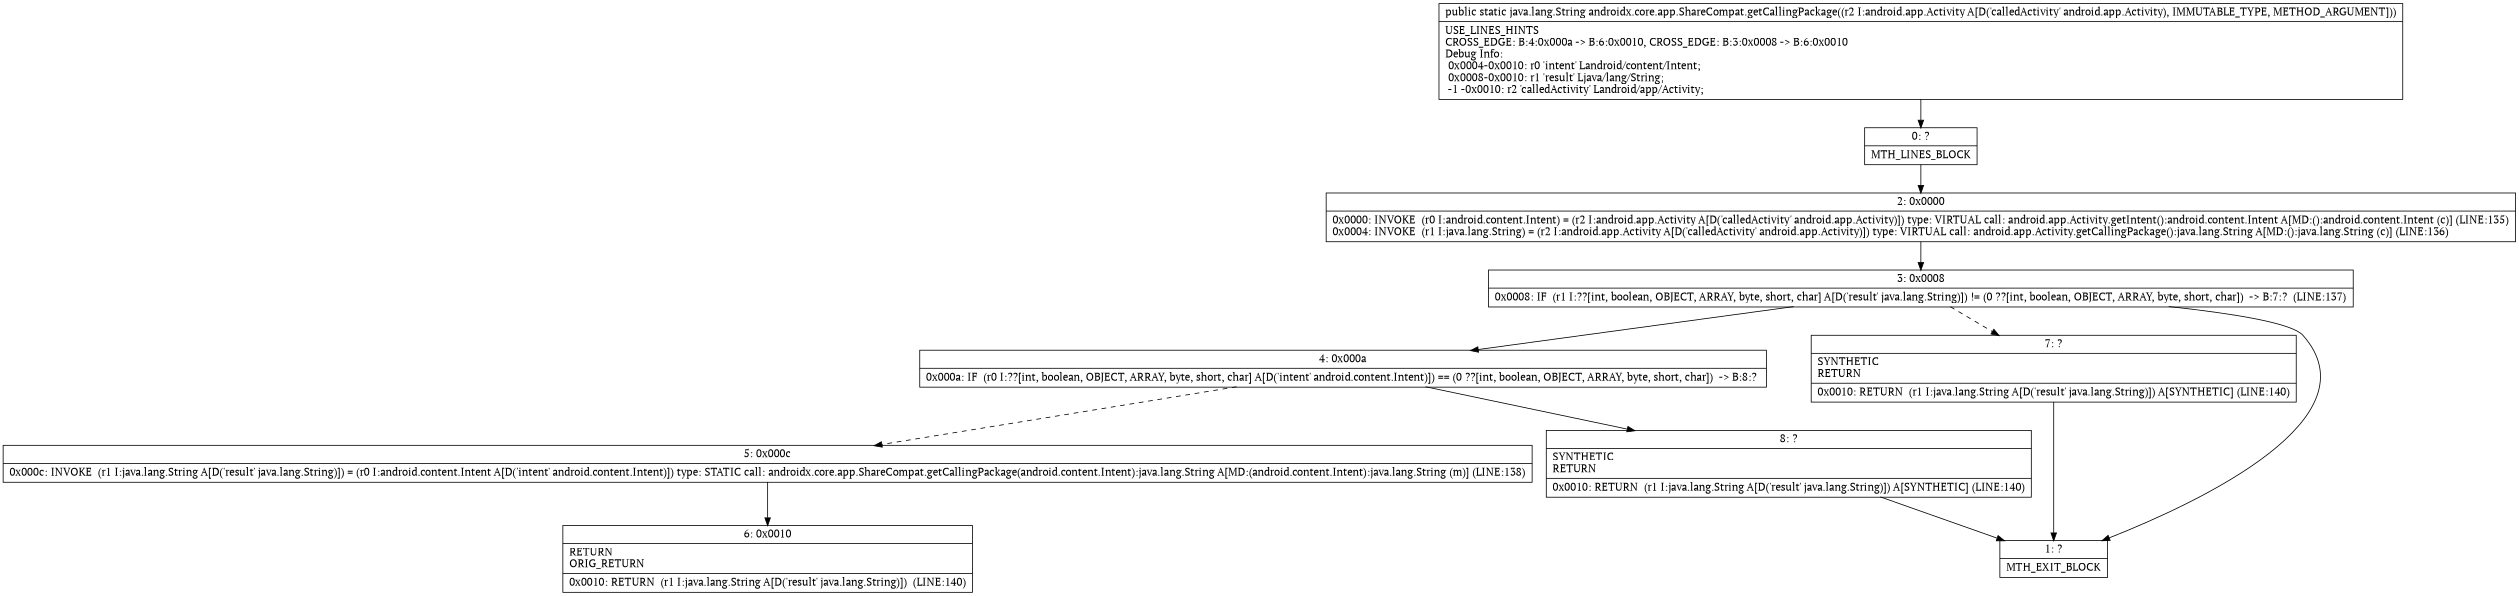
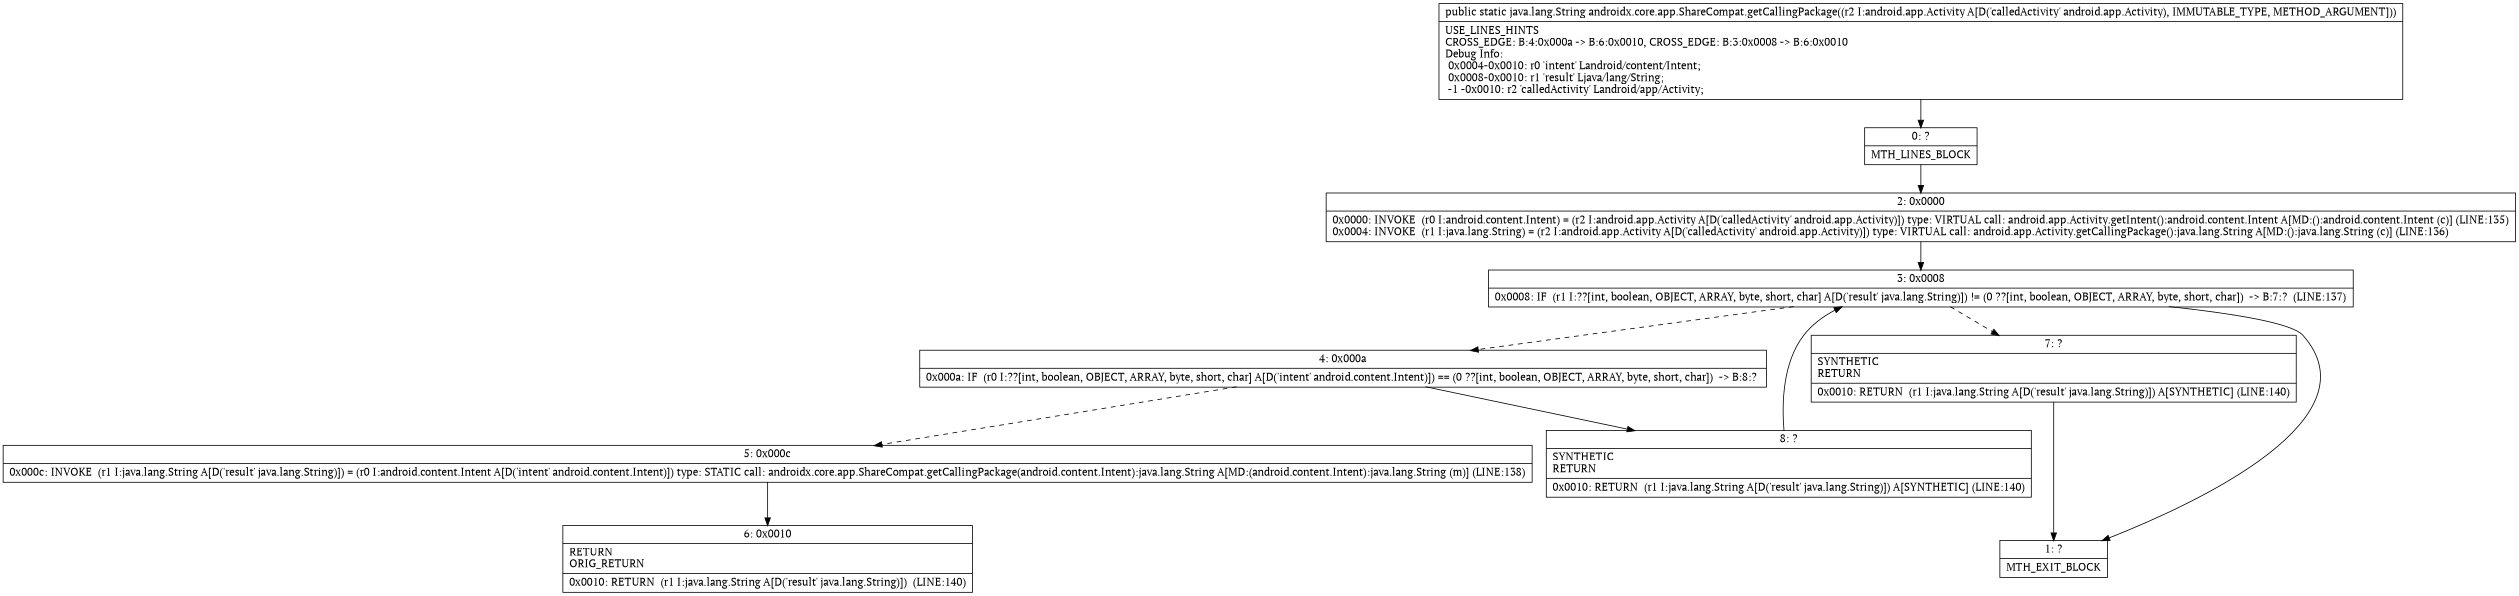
  digraph {
    fontname="PT Serif"
    node [fontname="PT Serif" shape=record]
    edge [fontname="PT Serif"]
    n1 [label="{0\:\ ?|MTH_LINES_BLOCK\l}"]
    n2 [label="{2\:\ 0x0000|0x0000: INVOKE  (r0 I:android.content.Intent) = (r2 I:android.app.Activity A[D('calledActivity' android.app.Activity)]) type: VIRTUAL call: android.app.Activity.getIntent():android.content.Intent A[MD:():android.content.Intent (c)] (LINE:135)\l0x0004: INVOKE  (r1 I:java.lang.String) = (r2 I:android.app.Activity A[D('calledActivity' android.app.Activity)]) type: VIRTUAL call: android.app.Activity.getCallingPackage():java.lang.String A[MD:():java.lang.String (c)] (LINE:136)\l}"]
    n3 [label="{3\:\ 0x0008|0x0008: IF  (r1 I:??[int, boolean, OBJECT, ARRAY, byte, short, char] A[D('result' java.lang.String)]) != (0 ??[int, boolean, OBJECT, ARRAY, byte, short, char])  \-\> B:7:?  (LINE:137)\l}"]
    n4 [label="{4\:\ 0x000a|0x000a: IF  (r0 I:??[int, boolean, OBJECT, ARRAY, byte, short, char] A[D('intent' android.content.Intent)]) == (0 ??[int, boolean, OBJECT, ARRAY, byte, short, char])  \-\> B:8:? \l}"]
    n5 [label="{7\:\ ?|SYNTHETIC\lRETURN\l|0x0010: RETURN  (r1 I:java.lang.String A[D('result' java.lang.String)]) A[SYNTHETIC] (LINE:140)\l}"]
    n6 [label="{1\:\ ?|MTH_EXIT_BLOCK\l}"]
    n7 [label="{5\:\ 0x000c|0x000c: INVOKE  (r1 I:java.lang.String A[D('result' java.lang.String)]) = (r0 I:android.content.Intent A[D('intent' android.content.Intent)]) type: STATIC call: androidx.core.app.ShareCompat.getCallingPackage(android.content.Intent):java.lang.String A[MD:(android.content.Intent):java.lang.String (m)] (LINE:138)\l}"]
    n8 [label="{8\:\ ?|SYNTHETIC\lRETURN\l|0x0010: RETURN  (r1 I:java.lang.String A[D('result' java.lang.String)]) A[SYNTHETIC] (LINE:140)\l}"]
    n9 [label="{6\:\ 0x0010|RETURN\lORIG_RETURN\l|0x0010: RETURN  (r1 I:java.lang.String A[D('result' java.lang.String)])  (LINE:140)\l}"]
    n10 [label="{public static java.lang.String androidx.core.app.ShareCompat.getCallingPackage((r2 I:android.app.Activity A[D('calledActivity' android.app.Activity), IMMUTABLE_TYPE, METHOD_ARGUMENT]))  | USE_LINES_HINTS\lCROSS_EDGE: B:4:0x000a \-\> B:6:0x0010, CROSS_EDGE: B:3:0x0008 \-\> B:6:0x0010\lDebug Info:\l  0x0004\-0x0010: r0 'intent' Landroid\/content\/Intent;\l  0x0008\-0x0010: r1 'result' Ljava\/lang\/String;\l  \-1 \-0x0010: r2 'calledActivity' Landroid\/app\/Activity;\l}"]
    n1 -> n2
    n2 -> n3
-   n3 -> n4 [style=solid]
+   n3 -> n4 [style=dashed]
    n3 -> n5 [style=dashed]
    n3 -> n6
    n4 -> n7 [style=dashed]
    n4 -> n8
    n5 -> n6
    n7 -> n9
-   n8 -> n6
+   n8 -> n3
    n10 -> n1
  }
